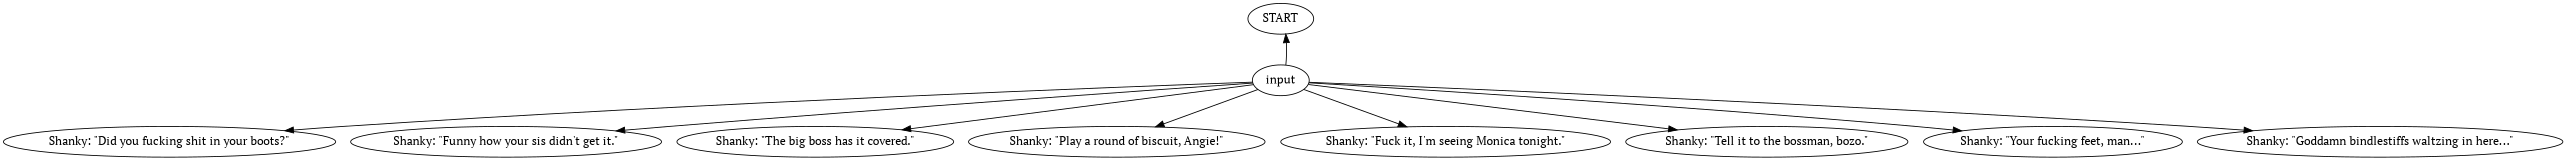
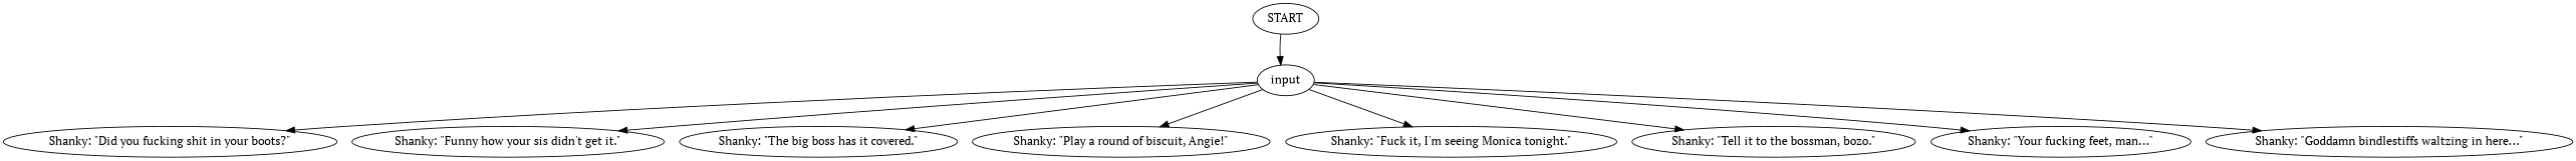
  digraph {
    fontname="PT Serif"
    node [fontname="PT Serif"]
    edge [fontname="PT Serif"]
    n1 [label=START]
    n2 [label=input]
    n3 [label="Shanky: \"Did you fucking shit in your boots?\""]
    n4 [label="Shanky: \"Funny how your sis didn't get it.\""]
    n5 [label="Shanky: \"The big boss has it covered.\""]
    n6 [label="Shanky: \"Play a round of biscuit, Angie!\""]
    n7 [label="Shanky: \"Fuck it, I'm seeing Monica tonight.\""]
    n8 [label="Shanky: \"Tell it to the bossman, bozo.\""]
    n9 [label="Shanky: \"Your fucking feet, man...\""]
    n10 [label="Shanky: \"Goddamn bindlestiffs waltzing in here...\""]
-   n2 -> n1
+   n1 -> n2
    n2 -> n3
    n2 -> n4
    n2 -> n5
    n2 -> n6
    n2 -> n7
    n2 -> n8
    n2 -> n9
    n2 -> n10
  }
